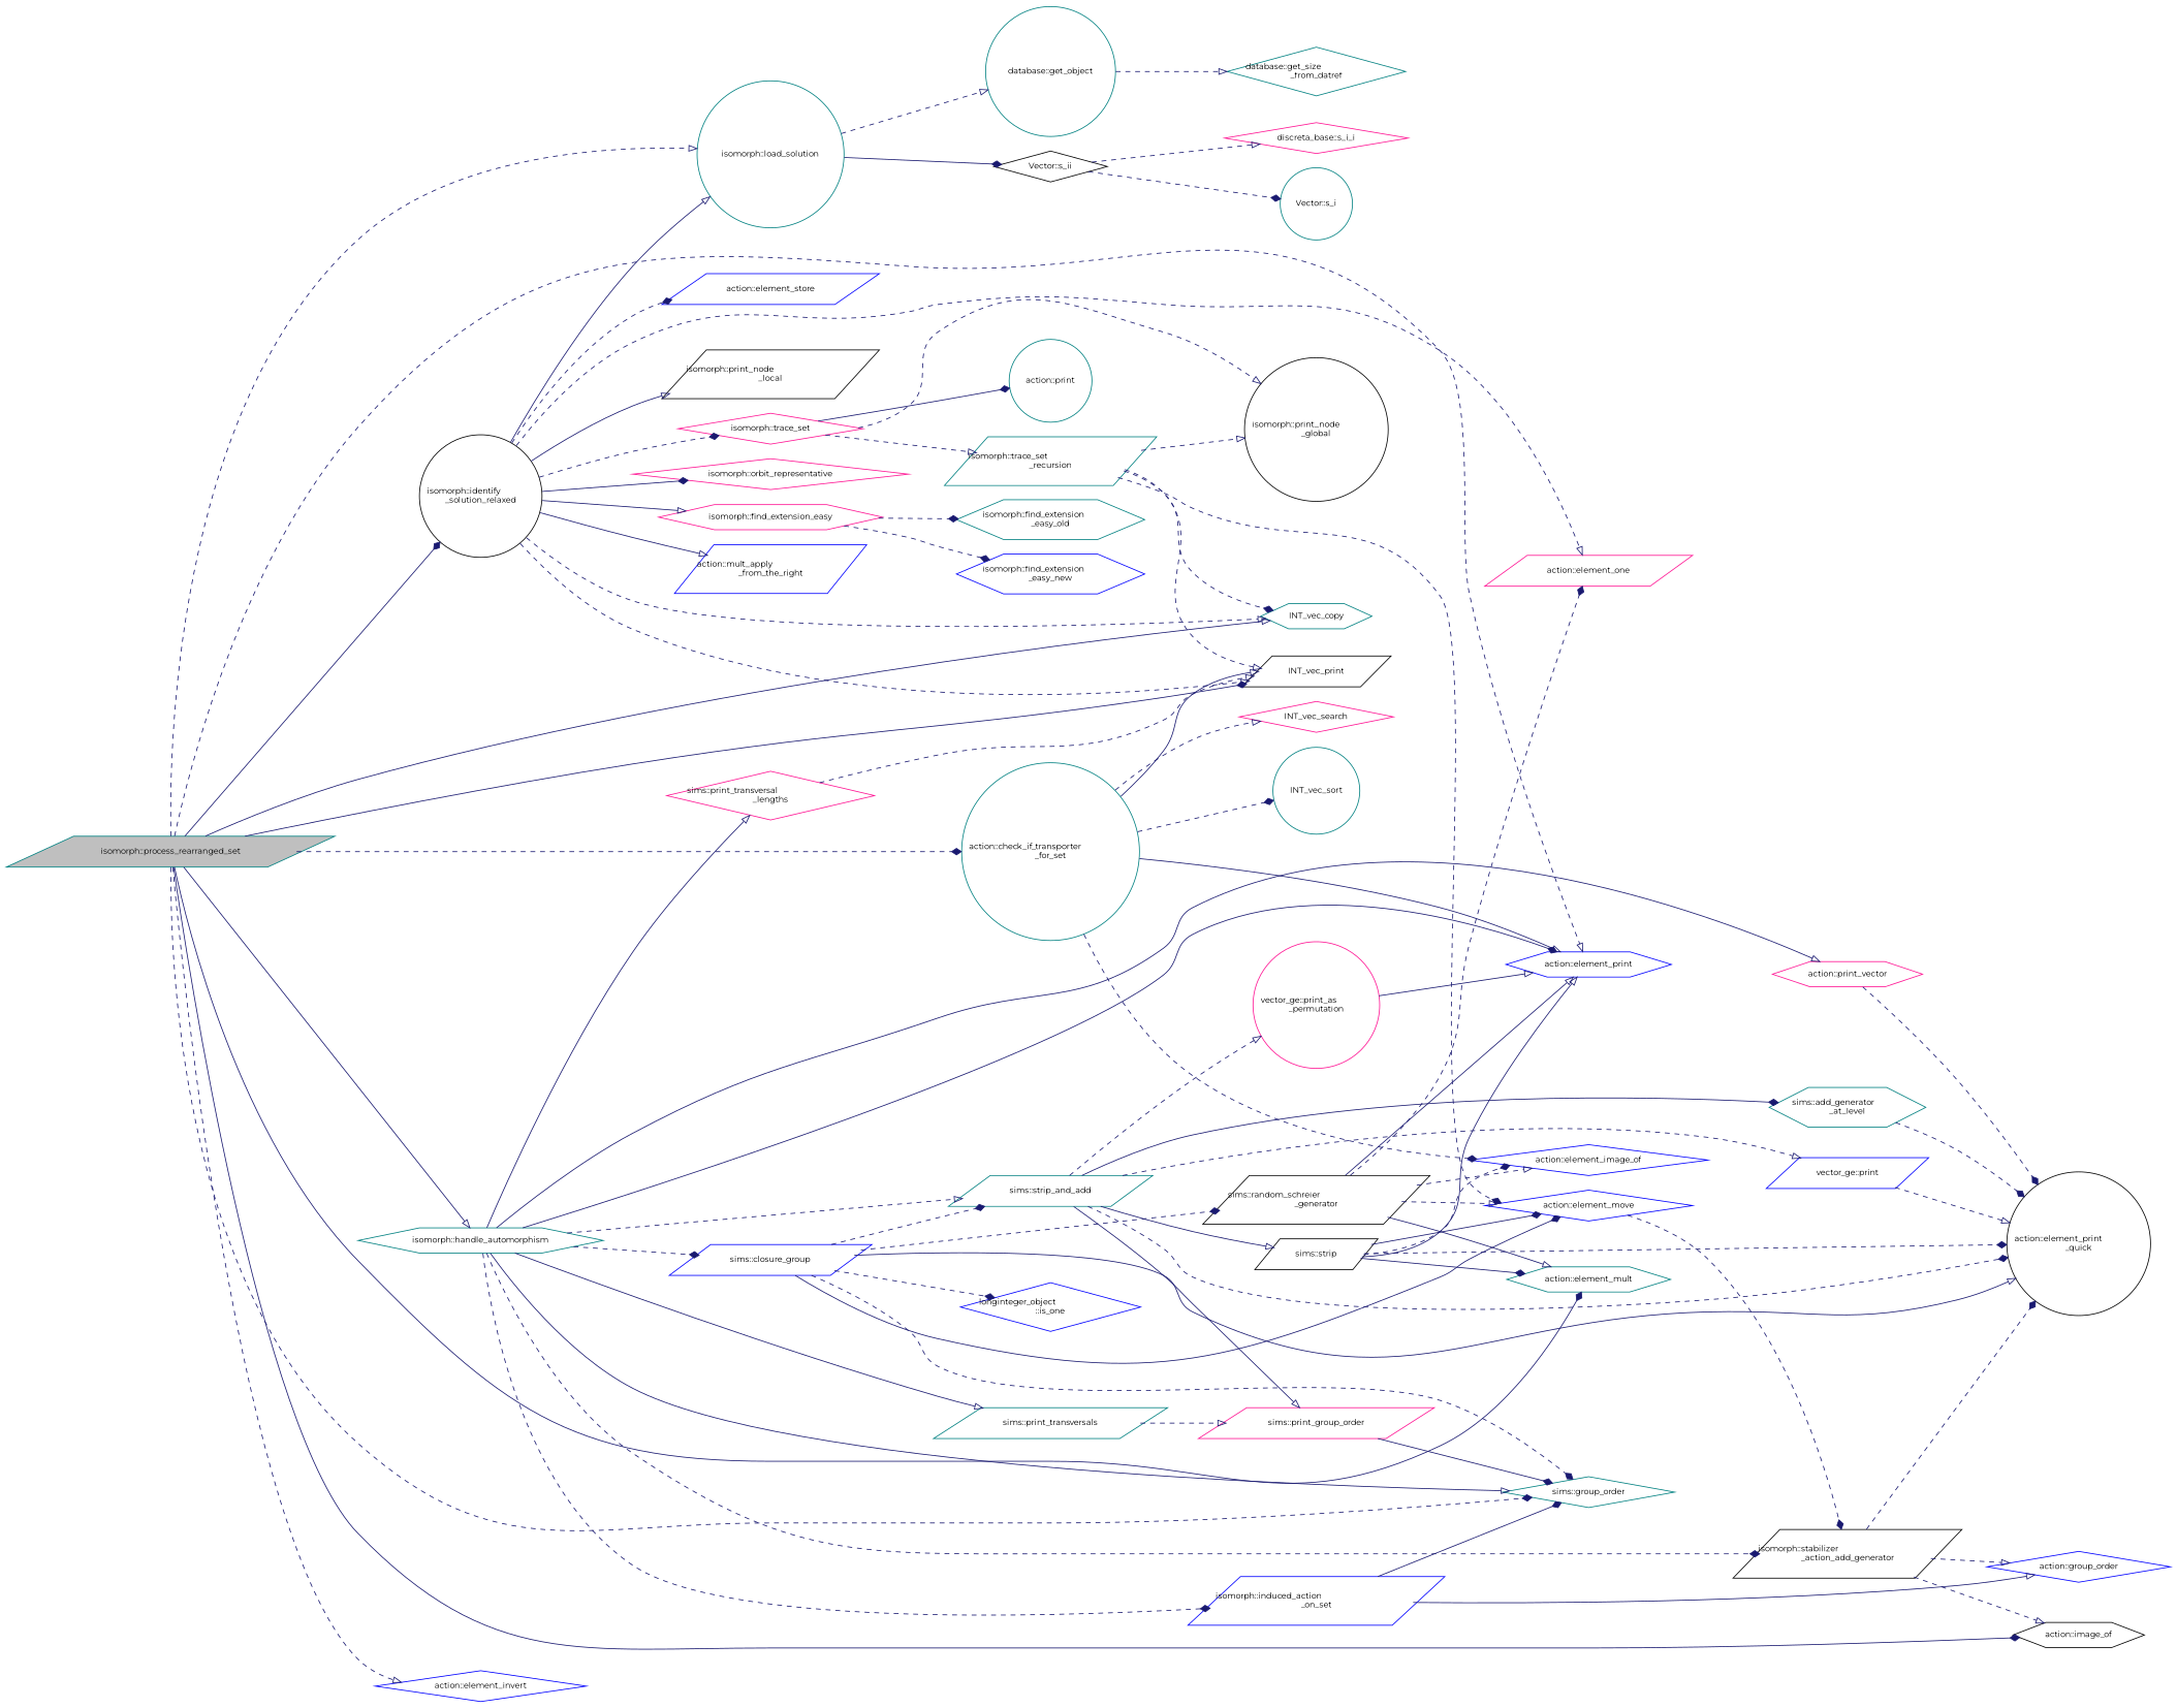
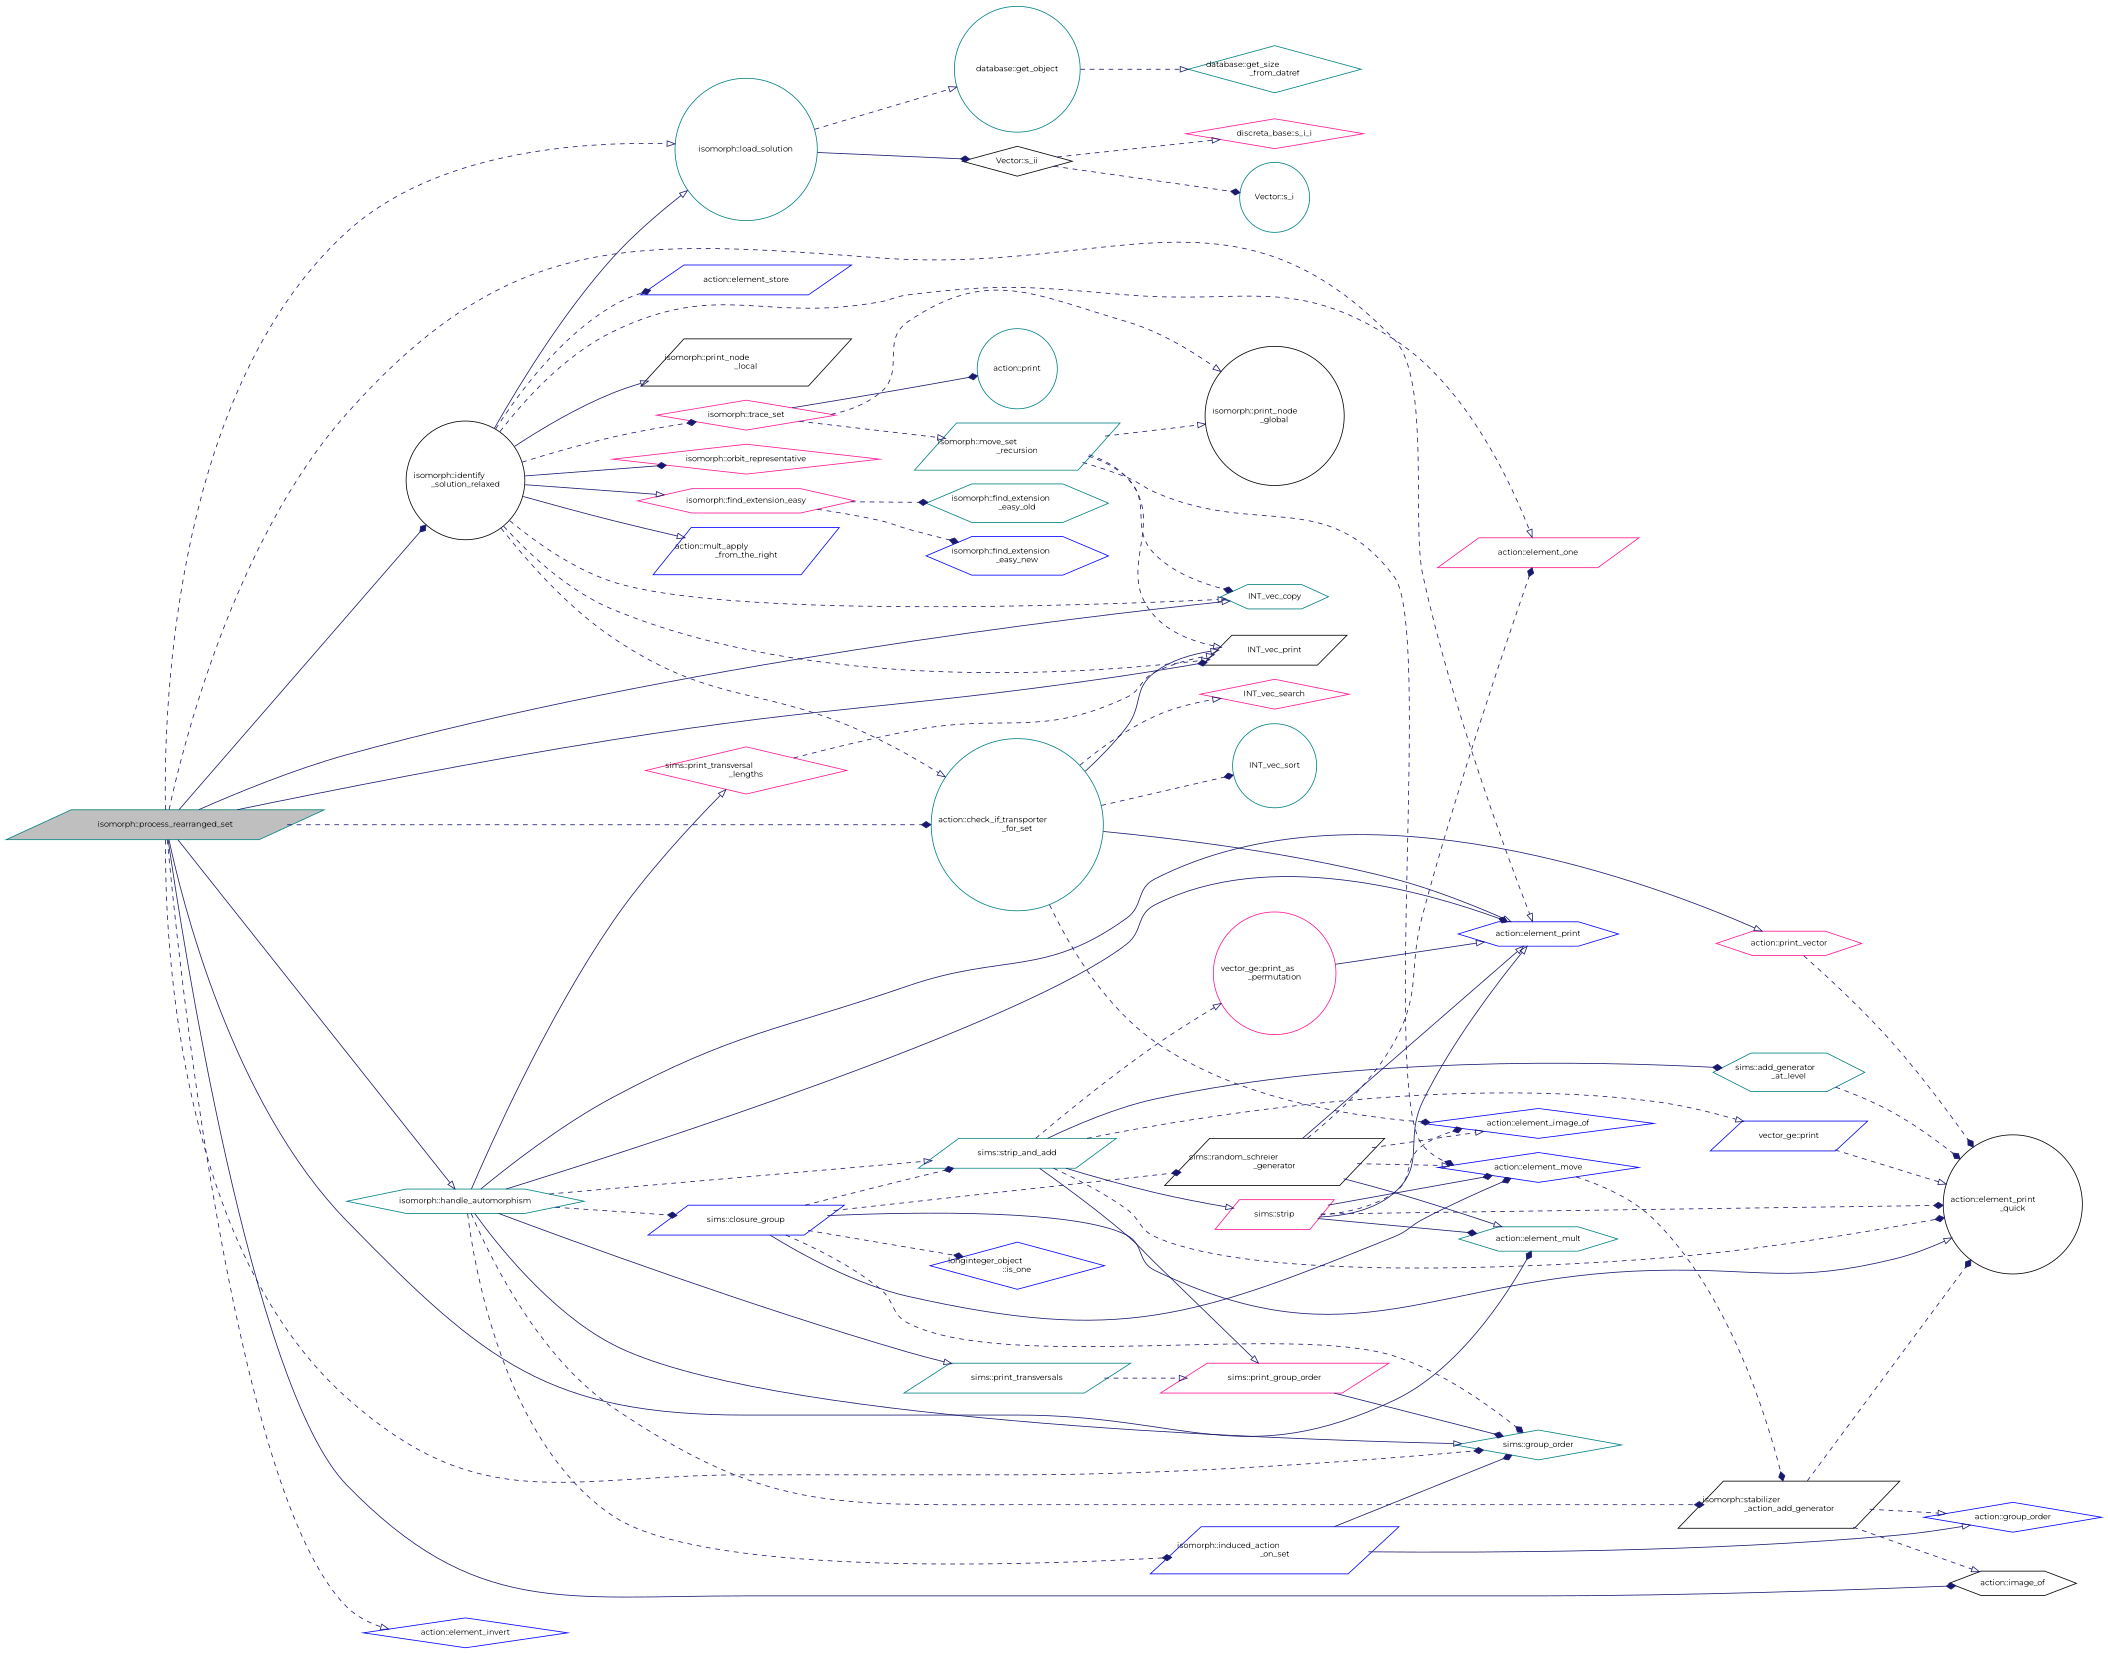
  digraph {
    fontname=Montserrat
    rankdir=LR
    node [color=teal fillcolor=white fontname=Montserrat fontsize=10 shape=parallelogram style=filled]
    edge [arrowhead=onormal color=midnightblue fontname=Montserrat fontsize=10 labelfontname=Helvetica labelfontsize=10 style=dashed]
    n1 [fillcolor=grey75 fontcolor=black height=0.2 label="isomorph::process_rearranged_set" width=0.4]
    n2 [color=black height=0.2 label="isomorph::identify\l_solution_relaxed" shape=circle width=0.4]
    n3 [height=0.2 label=INT_vec_copy shape=hexagon width=0.4]
    n4 [color=black height=0.2 label=INT_vec_print width=0.4]
    n5 [height=0.2 label="isomorph::load_solution" shape=circle width=0.4]
    n6 [height=0.2 label="action::check_if_transporter\l_for_set" shape=circle width=0.4]
    n7 [color=blue height=0.2 label="action::element_print" shape=hexagon width=0.4]
    n8 [height=0.2 label="isomorph::handle_automorphism" shape=hexagon width=0.4]
    n9 [height=0.2 label="sims::group_order" shape=diamond width=0.4]
    n10 [height=0.2 label="action::element_mult" shape=hexagon width=0.4]
    n11 [color=black height=0.2 label="action::image_of" shape=hexagon width=0.4]
    n12 [color=blue height=0.2 label="action::element_invert" shape=diamond width=0.4]
    n13 [color=blue height=0.2 label="action::element_store" width=0.4]
    n14 [color=deeppink height=0.2 label="action::element_one" width=0.4]
    n15 [color=deeppink height=0.2 label="isomorph::trace_set" shape=diamond width=0.4]
    n16 [color=black height=0.2 label="isomorph::print_node\l_local" width=0.4]
    n17 [color=deeppink height=0.2 label="isomorph::find_extension_easy" shape=hexagon width=0.4]
    n18 [color=deeppink height=0.2 label="isomorph::orbit_representative" shape=diamond width=0.4]
    n19 [color=blue height=0.2 label="action::mult_apply\l_from_the_right" width=0.4]
    n20 [height=0.2 label="database::get_object" shape=circle width=0.4]
    n21 [color=black height=0.2 label="Vector::s_ii" shape=diamond width=0.4]
    n22 [height=0.2 label=INT_vec_sort shape=circle width=0.4]
    n23 [color=blue height=0.2 label="action::element_image_of" shape=diamond width=0.4]
    n24 [color=deeppink height=0.2 label=INT_vec_search shape=diamond width=0.4]
    n25 [height=0.2 label="sims::strip_and_add" width=0.4]
    n26 [color=blue height=0.2 label="sims::closure_group" width=0.4]
    n27 [color=deeppink height=0.2 label="sims::print_transversal\l_lengths" shape=diamond width=0.4]
    n28 [color=black height=0.2 label="isomorph::stabilizer\l_action_add_generator" width=0.4]
    n29 [color=deeppink height=0.2 label="action::print_vector" shape=hexagon width=0.4]
    n30 [height=0.2 label="sims::print_transversals" width=0.4]
    n31 [color=blue height=0.2 label="isomorph::induced_action\l_on_set" width=0.4]
-   n32 [height=0.2 label="isomorph::trace_set\l_recursion" width=0.4]
+   n32 [height=0.2 label="isomorph::move_set\l_recursion" width=0.4]
    n33 [color=black height=0.2 label="isomorph::print_node\l_global" shape=circle width=0.4]
    n34 [height=0.2 label="action::print" shape=circle width=0.4]
    n35 [height=0.2 label="isomorph::find_extension\l_easy_old" shape=hexagon width=0.4]
    n36 [color=blue height=0.2 label="isomorph::find_extension\l_easy_new" shape=hexagon width=0.4]
    n37 [color=blue height=0.2 label="action::element_move" shape=diamond width=0.4]
    n38 [height=0.2 label="database::get_size\l_from_datref" shape=diamond width=0.4]
    n39 [height=0.2 label="Vector::s_i" shape=circle width=0.4]
    n40 [color=deeppink height=0.2 label="discreta_base::s_i_i" shape=diamond width=0.4]
-   n41 [color=black height=0.2 label="sims::strip" width=0.4]
+   n41 [color=deeppink height=0.2 label="sims::strip" width=0.4]
    n42 [color=black height=0.2 label="action::element_print\l_quick" shape=circle width=0.4]
    n43 [height=0.2 label="sims::add_generator\l_at_level" shape=hexagon width=0.4]
    n44 [color=blue height=0.2 label="vector_ge::print" width=0.4]
    n45 [color=deeppink height=0.2 label="vector_ge::print_as\l_permutation" shape=circle width=0.4]
    n46 [color=deeppink height=0.2 label="sims::print_group_order" width=0.4]
    n47 [color=blue height=0.2 label="longinteger_object\l::is_one" shape=diamond width=0.4]
    n48 [color=black height=0.2 label="sims::random_schreier\l_generator" width=0.4]
    n49 [color=blue height=0.2 label="action::group_order" shape=diamond width=0.4]
    n1 -> n2 [arrowhead=diamond style=solid]
    n1 -> n3 [style=solid]
    n1 -> n4 [arrowhead=diamond style=solid]
    n1 -> n5
    n1 -> n6 [arrowhead=diamond]
    n1 -> n7
    n1 -> n8 [style=solid]
    n1 -> n9 [arrowhead=diamond]
    n1 -> n10 [arrowhead=diamond style=solid]
    n1 -> n11 [arrowhead=diamond style=solid]
    n1 -> n12
    n2 -> n3
    n2 -> n4
    n2 -> n5 [style=solid]
+   n2 -> n6
    n2 -> n13 [arrowhead=diamond]
    n2 -> n14
    n2 -> n15 [arrowhead=diamond]
    n2 -> n16 [style=solid]
    n2 -> n17 [style=solid]
    n2 -> n18 [arrowhead=diamond style=solid]
    n2 -> n19 [style=solid]
    n5 -> n20
    n5 -> n21 [arrowhead=diamond style=solid]
    n6 -> n4 [style=solid]
    n6 -> n7 [style=solid]
    n6 -> n22 [arrowhead=diamond]
    n6 -> n23 [arrowhead=diamond]
    n6 -> n24
    n8 -> n7 [arrowhead=diamond style=solid]
    n8 -> n9 [style=solid]
    n8 -> n25
    n8 -> n26 [arrowhead=diamond]
    n8 -> n27 [style=solid]
    n8 -> n28 [arrowhead=diamond]
    n8 -> n29 [style=solid]
    n8 -> n30 [style=solid]
    n8 -> n31 [arrowhead=diamond]
    n15 -> n32
    n15 -> n33
    n15 -> n34 [arrowhead=diamond style=solid]
    n17 -> n35 [arrowhead=diamond]
    n17 -> n36 [arrowhead=diamond]
    n20 -> n38
    n21 -> n39 [arrowhead=diamond]
    n21 -> n40
    n25 -> n41 [style=solid]
    n25 -> n42 [arrowhead=diamond]
    n25 -> n43 [arrowhead=diamond style=solid]
    n25 -> n44
    n25 -> n45
    n25 -> n46 [style=solid]
    n26 -> n9 [arrowhead=diamond]
    n26 -> n25 [arrowhead=diamond]
    n26 -> n37 [arrowhead=diamond style=solid]
    n26 -> n42 [style=solid]
    n26 -> n47 [arrowhead=diamond]
    n26 -> n48 [arrowhead=diamond]
    n27 -> n4
    n28 -> n11
    n28 -> n42 [arrowhead=diamond]
    n28 -> n49
    n29 -> n42 [arrowhead=diamond]
    n30 -> n46
    n31 -> n9 [arrowhead=diamond style=solid]
    n31 -> n49 [style=solid]
    n32 -> n3 [arrowhead=diamond]
    n32 -> n4
    n32 -> n33
    n32 -> n37 [arrowhead=diamond]
    n37 -> n28 [arrowhead=diamond]
    n41 -> n7 [style=solid]
    n41 -> n10 [arrowhead=diamond style=solid]
    n41 -> n23 [arrowhead=diamond]
    n41 -> n37 [arrowhead=diamond style=solid]
    n41 -> n42 [arrowhead=diamond]
    n43 -> n42 [arrowhead=diamond]
    n44 -> n42
    n45 -> n7 [style=solid]
    n46 -> n9 [arrowhead=diamond style=solid]
    n48 -> n7 [style=solid]
    n48 -> n10 [style=solid]
    n48 -> n14 [arrowhead=diamond]
    n48 -> n23
    n48 -> n37
  }
